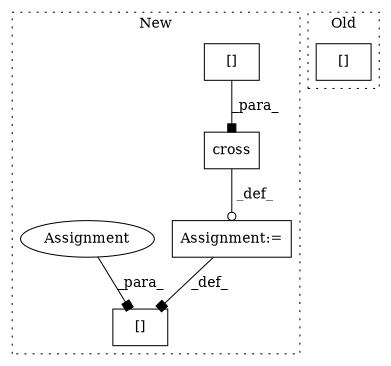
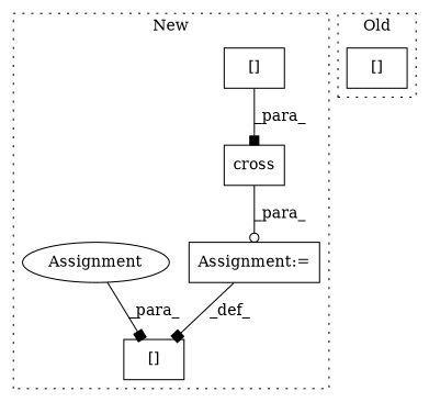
  digraph {
    node [a=2 l="4,1" shape=box]
    edge [arrowhead=box]
    n1 [a=32 l="6,1" label=cross s="1189,1286"]
    n2 [label="[]" s="1265,1285"]
    n3 [a=7 l=1 label="Assignment:=" s=1182]
    n4 [l="9,1" label="[]" s="1156,1181"]
    n5 [a=45 l=16 label=Assignment s=1165 shape=ellipse]
    n6 [label="[]" s="924,929"]
    subgraph cluster_1 {
      label=New
      style=dotted
      n1
      n2
      n3
      n4
      n5
    }
    subgraph cluster_2 {
      label=Old
      style=dotted
      n6
    }
-   n1 -> n3 [arrowhead=odot label=_def_]
+   n1 -> n3 [arrowhead=odot label=_para_]
    n2 -> n1 [label=_para_]
    n3 -> n4 [label=_def_]
    n5 -> n4 [label=_para_]
  }
